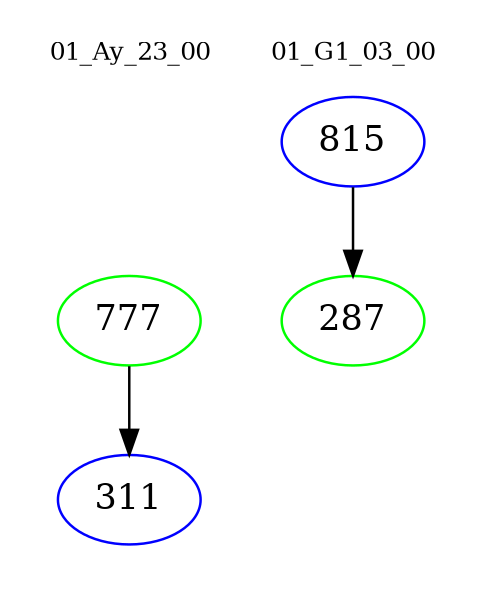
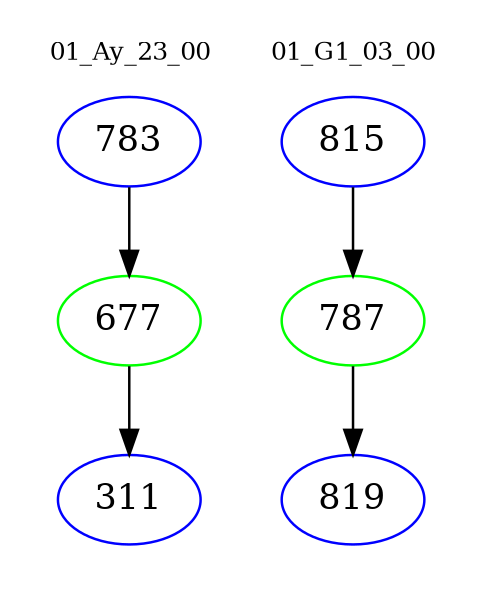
  digraph {
    node [color=blue]
    edge [color=black]
-   n2 [color=green label=777]
+   n1 [label=783]
+   n2 [color=green label=677]
    n3 [label=311]
    n4 [label=815]
-   n5 [color=green label=287]
+   n5 [color=green label=787]
+   n6 [label=819]
    subgraph cluster_1 {
      color=white
      fontsize=10
      label="01_Ay_23_00"
+     n1
      n2
      n3
    }
    subgraph cluster_2 {
      color=white
      fontsize=10
      label="01_G1_03_00"
      n4
      n5
+     n6
    }
+   n1 -> n2
    n2 -> n3
    n4 -> n5
+   n5 -> n6
  }
